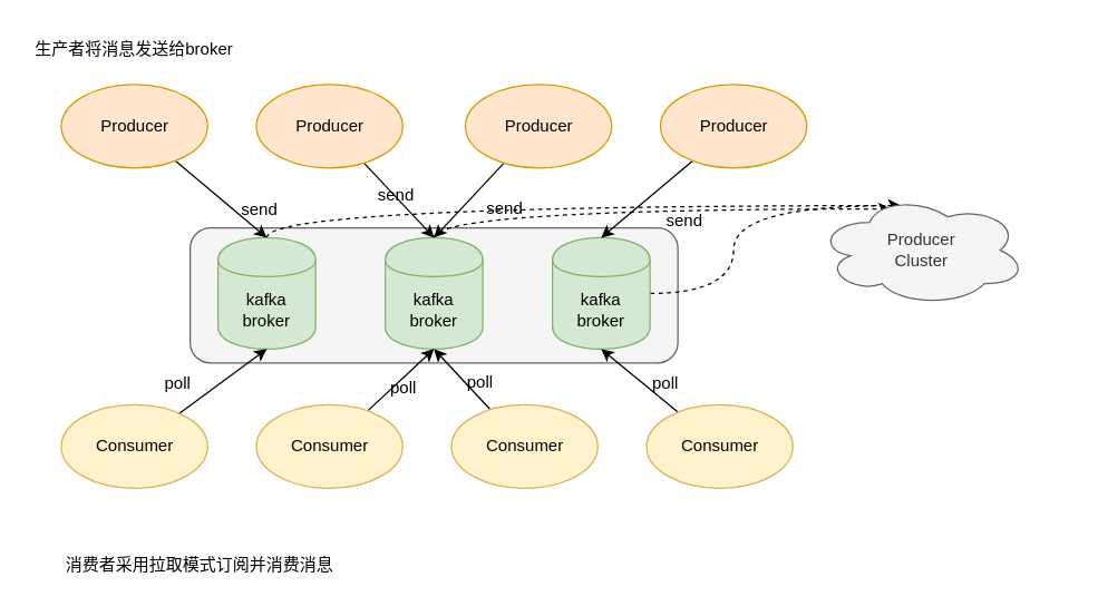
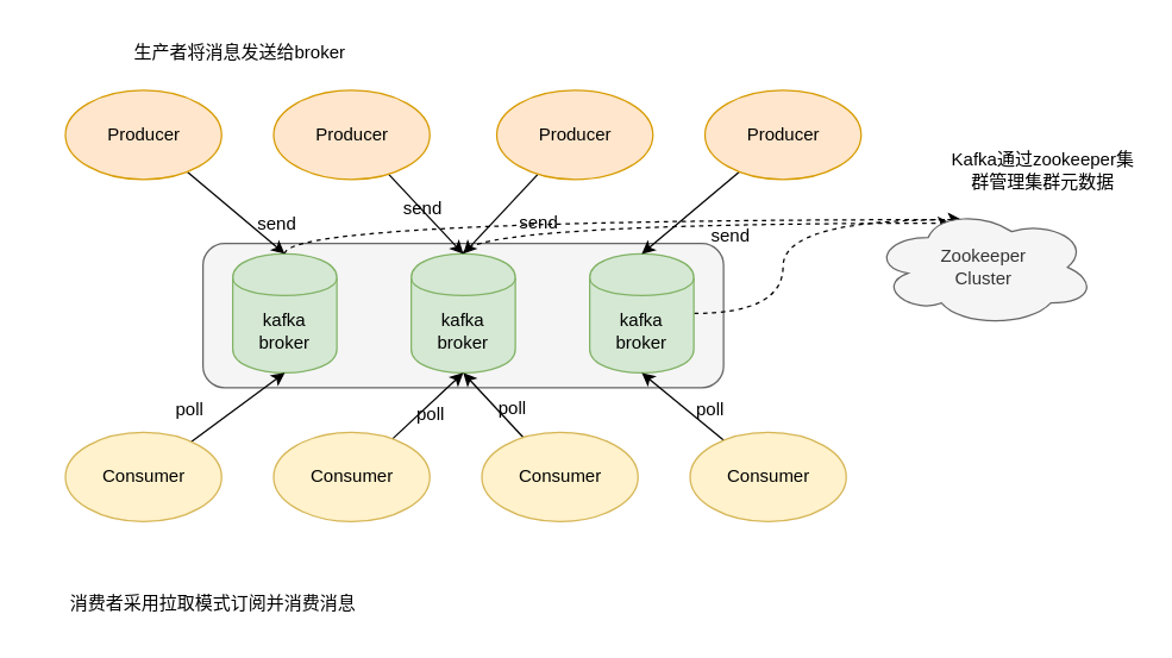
  <mxCell id="0" />
  <mxCell id="1" parent="0" />
  <mxCell id="2" value="" style="rounded=1;whiteSpace=wrap;html=1;fillColor=#f5f5f5;strokeColor=#666666;fontColor=#333333;" parent="1" vertex="1"><mxGeometry x="136" y="163" width="350" height="97" as="geometry" /></mxCell>
  <mxCell id="3" value="" style="edgeStyle=orthogonalEdgeStyle;curved=1;rounded=0;orthogonalLoop=1;jettySize=auto;html=1;dashed=1;entryX=0.4;entryY=0.1;entryDx=0;entryDy=0;entryPerimeter=0;exitX=0.5;exitY=0;exitDx=0;exitDy=0;" parent="1" source="4" target="17" edge="1"><mxGeometry relative="1" as="geometry" /></mxCell>
  <mxCell id="4" value="kafka &lt;br&gt;broker" style="shape=cylinder;whiteSpace=wrap;html=1;boundedLbl=1;backgroundOutline=1;fillColor=#d5e8d4;strokeColor=#82b366;" parent="1" vertex="1"><mxGeometry x="156" y="170" width="70" height="80" as="geometry" /></mxCell>
  <mxCell id="5" style="edgeStyle=orthogonalEdgeStyle;curved=1;rounded=0;orthogonalLoop=1;jettySize=auto;html=1;entryX=0.353;entryY=0.13;entryDx=0;entryDy=0;entryPerimeter=0;dashed=1;exitX=0.5;exitY=0;exitDx=0;exitDy=0;" parent="1" source="6" target="17" edge="1"><mxGeometry relative="1" as="geometry" /></mxCell>
  <mxCell id="6" value="kafka &lt;br&gt;broker" style="shape=cylinder;whiteSpace=wrap;html=1;boundedLbl=1;backgroundOutline=1;fillColor=#d5e8d4;strokeColor=#82b366;" parent="1" vertex="1"><mxGeometry x="276" y="170" width="70" height="80" as="geometry" /></mxCell>
  <mxCell id="7" style="edgeStyle=orthogonalEdgeStyle;curved=1;rounded=0;orthogonalLoop=1;jettySize=auto;html=1;entryX=0.4;entryY=0.1;entryDx=0;entryDy=0;entryPerimeter=0;dashed=1;" parent="1" source="8" target="17" edge="1"><mxGeometry relative="1" as="geometry" /></mxCell>
  <mxCell id="8" value="kafka &lt;br&gt;broker" style="shape=cylinder;whiteSpace=wrap;html=1;boundedLbl=1;backgroundOutline=1;fillColor=#d5e8d4;strokeColor=#82b366;" parent="1" vertex="1"><mxGeometry x="396" y="170" width="70" height="80" as="geometry" /></mxCell>
  <mxCell id="9" style="rounded=0;orthogonalLoop=1;jettySize=auto;html=1;entryX=0.5;entryY=0;entryDx=0;entryDy=0;" parent="1" source="10" target="4" edge="1"><mxGeometry relative="1" as="geometry" /></mxCell>
  <mxCell id="10" value="Producer" style="ellipse;whiteSpace=wrap;html=1;fillColor=#ffe6cc;strokeColor=#d79b00;" parent="1" vertex="1"><mxGeometry x="43.5" y="60" width="105" height="60" as="geometry" /></mxCell>
  <mxCell id="11" style="edgeStyle=none;rounded=0;orthogonalLoop=1;jettySize=auto;html=1;entryX=0.5;entryY=0;entryDx=0;entryDy=0;" parent="1" source="12" target="6" edge="1"><mxGeometry relative="1" as="geometry" /></mxCell>
  <mxCell id="12" value="Producer" style="ellipse;whiteSpace=wrap;html=1;fillColor=#ffe6cc;strokeColor=#d79b00;" parent="1" vertex="1"><mxGeometry x="183.5" y="60" width="105" height="60" as="geometry" /></mxCell>
  <mxCell id="13" style="edgeStyle=none;rounded=0;orthogonalLoop=1;jettySize=auto;html=1;entryX=0.5;entryY=0;entryDx=0;entryDy=0;" parent="1" source="14" target="6" edge="1"><mxGeometry relative="1" as="geometry" /></mxCell>
  <mxCell id="14" value="Producer" style="ellipse;whiteSpace=wrap;html=1;fillColor=#ffe6cc;strokeColor=#d79b00;" parent="1" vertex="1"><mxGeometry x="333.5" y="60" width="105" height="60" as="geometry" /></mxCell>
  <mxCell id="15" style="edgeStyle=none;rounded=0;orthogonalLoop=1;jettySize=auto;html=1;entryX=0.5;entryY=0;entryDx=0;entryDy=0;" parent="1" source="16" target="8" edge="1"><mxGeometry relative="1" as="geometry" /></mxCell>
  <mxCell id="16" value="Producer" style="ellipse;whiteSpace=wrap;html=1;fillColor=#ffe6cc;strokeColor=#d79b00;" parent="1" vertex="1"><mxGeometry x="473.5" y="60" width="105" height="60" as="geometry" /></mxCell>
- <mxCell id="17" value="Producer&lt;br&gt;Cluster" style="ellipse;shape=cloud;whiteSpace=wrap;html=1;fillColor=#f5f5f5;strokeColor=#666666;fontColor=#333333;" parent="1" vertex="1"><mxGeometry x="586" y="139" width="150" height="80" as="geometry" /></mxCell>
+ <mxCell id="17" value="Zookeeper&lt;br&gt;Cluster" style="ellipse;shape=cloud;whiteSpace=wrap;html=1;fillColor=#f5f5f5;strokeColor=#666666;fontColor=#333333;" parent="1" vertex="1"><mxGeometry x="586" y="139" width="150" height="80" as="geometry" /></mxCell>
  <mxCell id="18" value="send" style="text;html=1;resizable=0;points=[];autosize=1;align=left;verticalAlign=top;spacingTop=-4;" parent="1" vertex="1"><mxGeometry x="171" y="140" width="40" height="20" as="geometry" /></mxCell>
  <mxCell id="19" value="send" style="text;html=1;resizable=0;points=[];autosize=1;align=left;verticalAlign=top;spacingTop=-4;" parent="1" vertex="1"><mxGeometry x="268.5" y="130" width="40" height="20" as="geometry" /></mxCell>
  <mxCell id="20" value="send" style="text;html=1;resizable=0;points=[];autosize=1;align=left;verticalAlign=top;spacingTop=-4;" parent="1" vertex="1"><mxGeometry x="347" y="139" width="40" height="20" as="geometry" /></mxCell>
  <mxCell id="21" value="send" style="text;html=1;resizable=0;points=[];autosize=1;align=left;verticalAlign=top;spacingTop=-4;" parent="1" vertex="1"><mxGeometry x="476" y="148" width="40" height="20" as="geometry" /></mxCell>
  <mxCell id="22" style="edgeStyle=none;rounded=0;orthogonalLoop=1;jettySize=auto;html=1;entryX=0.5;entryY=1;entryDx=0;entryDy=0;" parent="1" source="23" target="4" edge="1"><mxGeometry relative="1" as="geometry" /></mxCell>
  <mxCell id="23" value="Consumer" style="ellipse;whiteSpace=wrap;html=1;fillColor=#fff2cc;strokeColor=#d6b656;" parent="1" vertex="1"><mxGeometry x="43.5" y="290" width="105" height="60" as="geometry" /></mxCell>
  <mxCell id="24" style="edgeStyle=none;rounded=0;orthogonalLoop=1;jettySize=auto;html=1;entryX=0.5;entryY=1;entryDx=0;entryDy=0;" parent="1" source="25" target="6" edge="1"><mxGeometry relative="1" as="geometry" /></mxCell>
  <mxCell id="25" value="Consumer" style="ellipse;whiteSpace=wrap;html=1;fillColor=#fff2cc;strokeColor=#d6b656;" parent="1" vertex="1"><mxGeometry x="183.5" y="290" width="105" height="60" as="geometry" /></mxCell>
  <mxCell id="26" style="edgeStyle=none;rounded=0;orthogonalLoop=1;jettySize=auto;html=1;entryX=0.5;entryY=1;entryDx=0;entryDy=0;" parent="1" source="27" target="6" edge="1"><mxGeometry relative="1" as="geometry" /></mxCell>
  <mxCell id="27" value="Consumer" style="ellipse;whiteSpace=wrap;html=1;fillColor=#fff2cc;strokeColor=#d6b656;" parent="1" vertex="1"><mxGeometry x="323.5" y="290" width="105" height="60" as="geometry" /></mxCell>
  <mxCell id="28" style="edgeStyle=none;rounded=0;orthogonalLoop=1;jettySize=auto;html=1;entryX=0.5;entryY=1;entryDx=0;entryDy=0;" parent="1" source="29" target="8" edge="1"><mxGeometry relative="1" as="geometry" /></mxCell>
  <mxCell id="29" value="Consumer" style="ellipse;whiteSpace=wrap;html=1;fillColor=#fff2cc;strokeColor=#d6b656;" parent="1" vertex="1"><mxGeometry x="463.5" y="290" width="105" height="60" as="geometry" /></mxCell>
  <mxCell id="30" value="poll" style="text;html=1;resizable=0;points=[];autosize=1;align=left;verticalAlign=top;spacingTop=-4;" parent="1" vertex="1"><mxGeometry y="265" width="30" height="20" as="geometry" x="116" /></mxCell>
  <mxCell id="31" value="poll" style="text;html=1;resizable=0;points=[];autosize=1;align=left;verticalAlign=top;spacingTop=-4;" parent="1" vertex="1"><mxGeometry x="278" y="268" width="30" height="20" as="geometry" /></mxCell>
  <mxCell id="32" value="poll" style="text;html=1;resizable=0;points=[];autosize=1;align=left;verticalAlign=top;spacingTop=-4;" parent="1" vertex="1"><mxGeometry x="333" y="264" width="30" height="20" as="geometry" /></mxCell>
  <mxCell id="33" value="poll" style="text;html=1;resizable=0;points=[];autosize=1;align=left;verticalAlign=top;spacingTop=-4;" parent="1" vertex="1"><mxGeometry x="466" y="265" width="30" height="20" as="geometry" /></mxCell>
- <mxCell id="34" value="生产者将消息发送给broker" style="text;html=1;strokeColor=none;fillColor=none;align=center;verticalAlign=middle;whiteSpace=wrap;rounded=0;" parent="1" vertex="1"><mxGeometry x="20" y="20" width="152" height="30" as="geometry" /></mxCell>
+ <mxCell id="34" value="生产者将消息发送给broker" style="text;html=1;strokeColor=none;fillColor=none;align=center;verticalAlign=middle;whiteSpace=wrap;rounded=0;" parent="1" vertex="1"><mxGeometry x="85" y="20" width="152" height="30" as="geometry" /></mxCell>
  <mxCell id="35" value="消费者采用拉取模式订阅并消费消息" style="text;html=1;strokeColor=none;fillColor=none;align=center;verticalAlign=middle;whiteSpace=wrap;rounded=0;" parent="1" vertex="1"><mxGeometry x="40" y="390" width="206" height="30" as="geometry" /></mxCell>
+ <mxCell id="36" value="Kafka通过zookeeper集群管理集群元数据" style="text;html=1;strokeColor=none;fillColor=none;align=center;verticalAlign=middle;whiteSpace=wrap;rounded=0;" parent="1" vertex="1"><mxGeometry x="636" y="89" width="130" height="50" as="geometry" /></mxCell>
